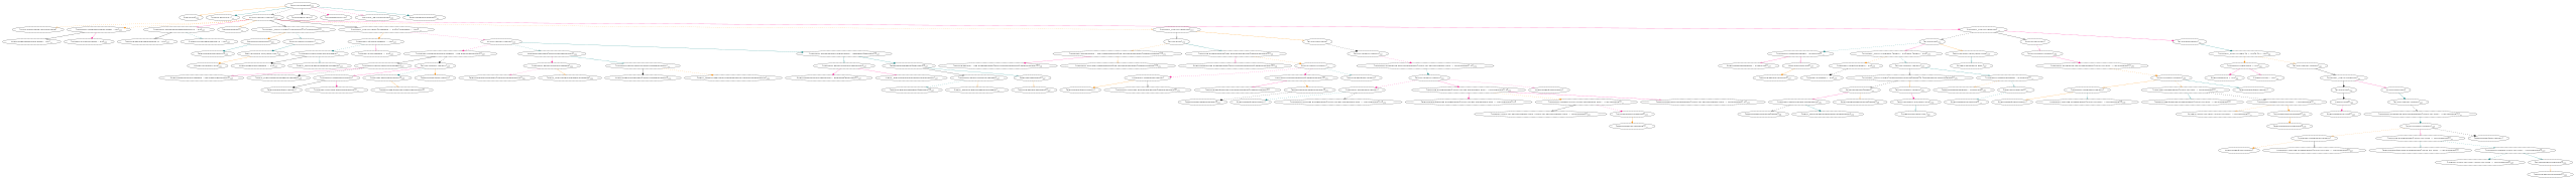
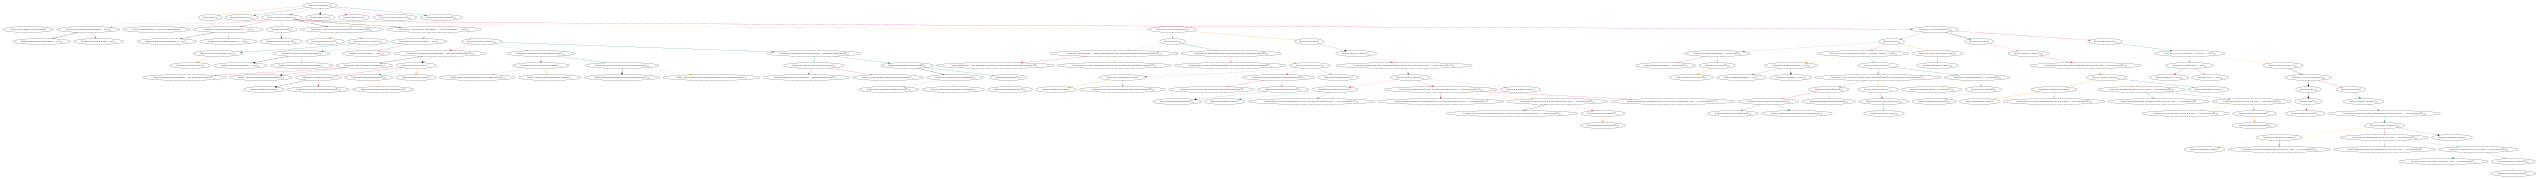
  digraph {
    fontname="Comic Neue"
    node [fontname="Comic Neue"]
    edge [arrowhead=onormal color=deeppink fontname="Comic Neue" style=solid]
    n1 [label=<(METHOD,isSelected)<SUB>122</SUB>>]
    n2 [label=<(PARAM,this)<SUB>122</SUB>>]
    n3 [label=<(PARAM,Resource r)<SUB>122</SUB>>]
    n4 [label=<(BLOCK,&lt;empty&gt;,&lt;empty&gt;)<SUB>122</SUB>>]
    n5 [label=<(MODIFIER,PUBLIC)>]
    n6 [label=<(MODIFIER,VIRTUAL)>]
    n7 [label=<(METHOD_RETURN,boolean)<SUB>122</SUB>>]
    n8 [label=<(IDENTIFIER,this,validate())<SUB>128</SUB>>]
    n9 [label=<(LOCAL,String teststr: java.lang.String)>]
    n10 [label=<(&lt;operator&gt;.assignment,String teststr = null)<SUB>123</SUB>>]
+   n11 [label=<(LOCAL,BufferedReader in: java.io.BufferedReader)>]
    n12 [label=<(&lt;operator&gt;.assignment,BufferedReader in = null)<SUB>124</SUB>>]
    n13 [label=<(validate,validate())<SUB>128</SUB>>]
    n14 [label=<(CONTROL_STRUCTURE,if (r.isDirectory()),if (r.isDirectory()))<SUB>130</SUB>>]
    n15 [label=<(CONTROL_STRUCTURE,if (myRegExp == null),if (myRegExp == null))<SUB>134</SUB>>]
    n16 [label=<(CONTROL_STRUCTURE,try,try)<SUB>140</SUB>>]
    n17 [label=<(CONTROL_STRUCTURE,try,try)<SUB>146</SUB>>]
    n18 [label=<(IDENTIFIER,teststr,String teststr = null)<SUB>123</SUB>>]
    n19 [label=<(LITERAL,null,String teststr = null)<SUB>123</SUB>>]
    n20 [label=<(IDENTIFIER,in,BufferedReader in = null)<SUB>124</SUB>>]
    n21 [label=<(LITERAL,null,BufferedReader in = null)<SUB>124</SUB>>]
    n22 [label=<(isDirectory,isDirectory())<SUB>130</SUB>>]
    n23 [label=<(BLOCK,&lt;empty&gt;,&lt;empty&gt;)<SUB>130</SUB>>]
    n24 [label=<(&lt;operator&gt;.equals,myRegExp == null)<SUB>134</SUB>>]
    n25 [label=<(BLOCK,&lt;empty&gt;,&lt;empty&gt;)<SUB>134</SUB>>]
    n26 [label=<(BLOCK,try,try)<SUB>140</SUB>>]
    n27 [label=<(BLOCK,catch,catch)>]
    n28 [label=<(BLOCK,try,try)<SUB>146</SUB>>]
    n29 [label=<(BLOCK,catch,catch)>]
    n30 [label=<(BLOCK,finally,finally)<SUB>160</SUB>>]
    n31 [label=<(IDENTIFIER,r,isDirectory())<SUB>130</SUB>>]
    n32 [label=<(RETURN,return true;,return true;)<SUB>131</SUB>>]
    n33 [label=<(LITERAL,true,return true;)<SUB>131</SUB>>]
    n34 [label=<(&lt;operator&gt;.fieldAccess,this.myRegExp)<SUB>134</SUB>>]
    n35 [label=<(LITERAL,null,myRegExp == null)<SUB>134</SUB>>]
    n36 [label=<(&lt;operator&gt;.assignment,this.myRegExp = new RegularExpression())<SUB>135</SUB>>]
    n37 [label=<(setPattern,setPattern(userProvidedExpression))<SUB>136</SUB>>]
    n38 [label=<(&lt;operator&gt;.assignment,this.myExpression = getRegexp(getProject()))<SUB>137</SUB>>]
    n39 [label=<(IDENTIFIER,this,myRegExp == null)<SUB>134</SUB>>]
    n40 [label=<(FIELD_IDENTIFIER,myRegExp,myRegExp)<SUB>134</SUB>>]
    n41 [label=<(&lt;operator&gt;.fieldAccess,this.myRegExp)<SUB>135</SUB>>]
    n42 [label=<(BLOCK,&lt;empty&gt;,&lt;empty&gt;)<SUB>135</SUB>>]
    n43 [label=<(&lt;operator&gt;.fieldAccess,this.myRegExp)<SUB>136</SUB>>]
    n44 [label=<(&lt;operator&gt;.fieldAccess,this.userProvidedExpression)<SUB>136</SUB>>]
    n45 [label=<(&lt;operator&gt;.fieldAccess,this.myExpression)<SUB>137</SUB>>]
    n46 [label=<(getRegexp,getRegexp(getProject()))<SUB>137</SUB>>]
    n47 [label=<(IDENTIFIER,this,this.myRegExp = new RegularExpression())<SUB>135</SUB>>]
    n48 [label=<(FIELD_IDENTIFIER,myRegExp,myRegExp)<SUB>135</SUB>>]
    n49 [label=<(&lt;operator&gt;.assignment,&lt;empty&gt;)>]
    n50 [label=<(&lt;init&gt;,new RegularExpression())<SUB>135</SUB>>]
    n51 [label=<(IDENTIFIER,$obj2,&lt;empty&gt;)>]
    n52 [label=<(IDENTIFIER,$obj2,&lt;empty&gt;)>]
    n53 [label=<(&lt;operator&gt;.alloc,new RegularExpression())<SUB>135</SUB>>]
    n54 [label=<(IDENTIFIER,$obj2,new RegularExpression())>]
    n55 [label=<(IDENTIFIER,this,setPattern(userProvidedExpression))<SUB>136</SUB>>]
    n56 [label=<(FIELD_IDENTIFIER,myRegExp,myRegExp)<SUB>136</SUB>>]
    n57 [label=<(IDENTIFIER,this,setPattern(userProvidedExpression))<SUB>136</SUB>>]
    n58 [label=<(FIELD_IDENTIFIER,userProvidedExpression,userProvidedExpression)<SUB>136</SUB>>]
    n59 [label=<(IDENTIFIER,this,this.myExpression = getRegexp(getProject()))<SUB>137</SUB>>]
    n60 [label=<(FIELD_IDENTIFIER,myExpression,myExpression)<SUB>137</SUB>>]
    n61 [label=<(&lt;operator&gt;.fieldAccess,this.myRegExp)<SUB>137</SUB>>]
    n62 [label=<(getProject,getProject())<SUB>137</SUB>>]
    n63 [label=<(IDENTIFIER,this,getRegexp(getProject()))<SUB>137</SUB>>]
    n64 [label=<(FIELD_IDENTIFIER,myRegExp,myRegExp)<SUB>137</SUB>>]
    n65 [label=<(IDENTIFIER,this,getProject())<SUB>137</SUB>>]
    n66 [label=<(&lt;operator&gt;.assignment,in = new BufferedReader(new InputStreamReader(r.getInputStream())))<SUB>141</SUB>>]
    n67 [label=<(&lt;init&gt;,new BufferedReader(new InputStreamReader(r.getInputStream())))<SUB>141</SUB>>]
    n68 [label=<(BLOCK,&lt;empty&gt;,&lt;empty&gt;)<SUB>142</SUB>>]
    n69 [label=<(IDENTIFIER,in,in = new BufferedReader(new InputStreamReader(r.getInputStream())))<SUB>141</SUB>>]
    n70 [label=<(&lt;operator&gt;.alloc,new BufferedReader(new InputStreamReader(r.getInputStream())))<SUB>141</SUB>>]
    n71 [label=<(IDENTIFIER,in,new BufferedReader(new InputStreamReader(r.getInputStream())))<SUB>141</SUB>>]
    n72 [label=<(BLOCK,&lt;empty&gt;,&lt;empty&gt;)<SUB>141</SUB>>]
    n73 [label=<(&lt;operator&gt;.assignment,&lt;empty&gt;)>]
    n74 [label=<(&lt;init&gt;,new InputStreamReader(r.getInputStream()))<SUB>141</SUB>>]
    n75 [label=<(IDENTIFIER,$obj3,&lt;empty&gt;)>]
    n76 [label=<(IDENTIFIER,$obj3,&lt;empty&gt;)>]
    n77 [label=<(&lt;operator&gt;.alloc,new InputStreamReader(r.getInputStream()))<SUB>141</SUB>>]
    n78 [label=<(IDENTIFIER,$obj3,new InputStreamReader(r.getInputStream()))>]
    n79 [label=<(getInputStream,getInputStream())<SUB>141</SUB>>]
    n80 [label=<(IDENTIFIER,r,getInputStream())<SUB>141</SUB>>]
    n81 [label=<(&lt;operator&gt;.throw,throw new BuildException(&quot;Could not get InputStream from &quot; + r.toLongString(), e);)<SUB>143</SUB>>]
    n82 [label=<(BLOCK,&lt;empty&gt;,&lt;empty&gt;)<SUB>143</SUB>>]
    n83 [label=<(&lt;operator&gt;.assignment,&lt;empty&gt;)>]
    n84 [label=<(&lt;init&gt;,new BuildException(&quot;Could not get InputStream from &quot; + r.toLongString(), e))<SUB>143</SUB>>]
    n85 [label=<(IDENTIFIER,$obj5,&lt;empty&gt;)>]
    n86 [label=<(IDENTIFIER,$obj5,&lt;empty&gt;)>]
    n87 [label=<(&lt;operator&gt;.alloc,new BuildException(&quot;Could not get InputStream from &quot; + r.toLongString(), e))<SUB>143</SUB>>]
    n88 [label=<(IDENTIFIER,$obj5,new BuildException(&quot;Could not get InputStream from &quot; + r.toLongString(), e))>]
    n89 [label=<(&lt;operator&gt;.addition,&quot;Could not get InputStream from &quot; + r.toLongString())<SUB>143</SUB>>]
    n90 [label=<(IDENTIFIER,e,new BuildException(&quot;Could not get InputStream from &quot; + r.toLongString(), e))<SUB>144</SUB>>]
    n91 [label=<(LITERAL,&quot;Could not get InputStream from &quot;,&quot;Could not get InputStream from &quot; + r.toLongString())<SUB>143</SUB>>]
    n92 [label=<(toLongString,toLongString())<SUB>144</SUB>>]
    n93 [label=<(IDENTIFIER,r,toLongString())<SUB>144</SUB>>]
    n94 [label=<(&lt;operator&gt;.assignment,teststr = in.readLine())<SUB>147</SUB>>]
    n95 [label=<(CONTROL_STRUCTURE,while (teststr != null),while (teststr != null))<SUB>149</SUB>>]
    n96 [label=<(RETURN,return false;,return false;)<SUB>157</SUB>>]
    n97 [label=<(BLOCK,&lt;empty&gt;,&lt;empty&gt;)<SUB>158</SUB>>]
    n98 [label=<(CONTROL_STRUCTURE,if (in != null),if (in != null))<SUB>161</SUB>>]
    n99 [label=<(IDENTIFIER,teststr,teststr = in.readLine())<SUB>147</SUB>>]
    n100 [label=<(readLine,in.readLine())<SUB>147</SUB>>]
    n101 [label=<(&lt;operator&gt;.notEquals,teststr != null)<SUB>149</SUB>>]
    n102 [label=<(BLOCK,&lt;empty&gt;,&lt;empty&gt;)<SUB>149</SUB>>]
    n103 [label=<(LITERAL,false,return false;)<SUB>157</SUB>>]
    n104 [label=<(IDENTIFIER,in,in.readLine())<SUB>147</SUB>>]
+   n105 [label=<(IDENTIFIER,teststr,teststr != null)<SUB>149</SUB>>]
    n106 [label=<(LITERAL,null,teststr != null)<SUB>149</SUB>>]
    n107 [label=<(CONTROL_STRUCTURE,if (myExpression.matches(teststr)),if (myExpression.matches(teststr)))<SUB>151</SUB>>]
    n108 [label=<(&lt;operator&gt;.assignment,teststr = in.readLine())<SUB>154</SUB>>]
    n109 [label=<(matches,matches(teststr))<SUB>151</SUB>>]
    n110 [label=<(BLOCK,&lt;empty&gt;,&lt;empty&gt;)<SUB>151</SUB>>]
    n111 [label=<(IDENTIFIER,teststr,teststr = in.readLine())<SUB>154</SUB>>]
    n112 [label=<(readLine,in.readLine())<SUB>154</SUB>>]
    n113 [label=<(&lt;operator&gt;.fieldAccess,this.myExpression)<SUB>151</SUB>>]
    n114 [label=<(IDENTIFIER,teststr,matches(teststr))<SUB>151</SUB>>]
    n115 [label=<(RETURN,return true;,return true;)<SUB>152</SUB>>]
    n116 [label=<(IDENTIFIER,this,matches(teststr))<SUB>151</SUB>>]
    n117 [label=<(FIELD_IDENTIFIER,myExpression,myExpression)<SUB>151</SUB>>]
    n118 [label=<(LITERAL,true,return true;)<SUB>152</SUB>>]
    n119 [label=<(IDENTIFIER,in,in.readLine())<SUB>154</SUB>>]
    n120 [label=<(&lt;operator&gt;.throw,throw new BuildException(&quot;Could not read &quot; + r.toLongString());)<SUB>159</SUB>>]
    n121 [label=<(BLOCK,&lt;empty&gt;,&lt;empty&gt;)<SUB>159</SUB>>]
    n122 [label=<(&lt;operator&gt;.assignment,&lt;empty&gt;)>]
    n123 [label=<(&lt;init&gt;,new BuildException(&quot;Could not read &quot; + r.toLongString()))<SUB>159</SUB>>]
    n124 [label=<(IDENTIFIER,$obj6,&lt;empty&gt;)>]
    n125 [label=<(IDENTIFIER,$obj6,&lt;empty&gt;)>]
    n126 [label=<(&lt;operator&gt;.alloc,new BuildException(&quot;Could not read &quot; + r.toLongString()))<SUB>159</SUB>>]
    n127 [label=<(IDENTIFIER,$obj6,new BuildException(&quot;Could not read &quot; + r.toLongString()))>]
    n128 [label=<(&lt;operator&gt;.addition,&quot;Could not read &quot; + r.toLongString())<SUB>159</SUB>>]
    n129 [label=<(LITERAL,&quot;Could not read &quot;,&quot;Could not read &quot; + r.toLongString())<SUB>159</SUB>>]
    n130 [label=<(toLongString,toLongString())<SUB>159</SUB>>]
    n131 [label=<(IDENTIFIER,r,toLongString())<SUB>159</SUB>>]
    n132 [label=<(&lt;operator&gt;.notEquals,in != null)<SUB>161</SUB>>]
    n133 [label=<(BLOCK,&lt;empty&gt;,&lt;empty&gt;)<SUB>161</SUB>>]
    n134 [label=<(IDENTIFIER,in,in != null)<SUB>161</SUB>>]
    n135 [label=<(LITERAL,null,in != null)<SUB>161</SUB>>]
    n136 [label=<(CONTROL_STRUCTURE,try,try)<SUB>162</SUB>>]
    n137 [label=<(BLOCK,try,try)<SUB>162</SUB>>]
    n138 [label=<(BLOCK,catch,catch)>]
    n139 [label=<(close,in.close())<SUB>163</SUB>>]
    n140 [label=<(BLOCK,&lt;empty&gt;,&lt;empty&gt;)<SUB>164</SUB>>]
    n141 [label=<(IDENTIFIER,in,in.close())<SUB>163</SUB>>]
    n142 [label=<(&lt;operator&gt;.throw,throw new BuildException(&quot;Could not close &quot; + r.toLongString());)<SUB>165</SUB>>]
    n143 [label=<(BLOCK,&lt;empty&gt;,&lt;empty&gt;)<SUB>165</SUB>>]
    n144 [label=<(&lt;operator&gt;.assignment,&lt;empty&gt;)>]
    n145 [label=<(&lt;init&gt;,new BuildException(&quot;Could not close &quot; + r.toLongString()))<SUB>165</SUB>>]
    n146 [label=<(IDENTIFIER,$obj7,&lt;empty&gt;)>]
    n147 [label=<(IDENTIFIER,$obj7,&lt;empty&gt;)>]
    n148 [label=<(&lt;operator&gt;.alloc,new BuildException(&quot;Could not close &quot; + r.toLongString()))<SUB>165</SUB>>]
    n149 [label=<(IDENTIFIER,$obj7,new BuildException(&quot;Could not close &quot; + r.toLongString()))>]
    n150 [label=<(&lt;operator&gt;.addition,&quot;Could not close &quot; + r.toLongString())<SUB>165</SUB>>]
    n151 [label=<(LITERAL,&quot;Could not close &quot;,&quot;Could not close &quot; + r.toLongString())<SUB>165</SUB>>]
    n152 [label=<(toLongString,toLongString())<SUB>166</SUB>>]
    n153 [label=<(IDENTIFIER,r,toLongString())<SUB>166</SUB>>]
    n1 -> n2 [color=darkorange]
    n1 -> n3 [arrowhead=diamond color=teal]
    n1 -> n4 [color=black style=dashed]
    n1 -> n5 [arrowhead=diamond color=black style=dashed]
    n1 -> n6 [arrowhead=diamond style=dashed]
    n1 -> n7 [style=dashed]
    n1 -> n8 [arrowhead=diamond color=teal]
    n4 -> n9 [color=darkorange style=dashed]
    n4 -> n10 [arrowhead=diamond color=darkorange style=dashed]
+   n4 -> n11 [style=dashed]
    n4 -> n12
    n4 -> n13 [color=darkorange]
    n4 -> n14 [color=black]
    n4 -> n15 [color=black]
    n4 -> n16 [color=darkorange style=dashed]
    n4 -> n17 [arrowhead=diamond]
    n10 -> n18 [color=black]
    n10 -> n19 [arrowhead=diamond]
    n12 -> n20 [color=black]
    n12 -> n21 [color=teal style=dashed]
    n14 -> n22 [arrowhead=diamond color=darkorange]
    n14 -> n23 [color=teal style=dashed]
    n15 -> n24 [arrowhead=diamond color=darkorange]
    n15 -> n25 [style=dashed]
    n16 -> n26 [color=black style=dashed]
    n16 -> n27 [color=darkorange]
    n17 -> n28 [color=black style=dashed]
    n17 -> n29 [color=black]
    n17 -> n30 [arrowhead=diamond]
-   n22 -> n31 [arrowhead=diamond color=teal]
+   n13 -> n31 [arrowhead=diamond color=teal]
    n23 -> n32 [arrowhead=diamond color=teal]
    n24 -> n34 [arrowhead=diamond color=teal style=dashed]
    n24 -> n35
    n25 -> n36 [arrowhead=diamond style=dashed]
    n25 -> n37 [color=teal style=dashed]
    n25 -> n38 [arrowhead=diamond color=teal]
    n26 -> n66 [color=darkorange style=dashed]
    n26 -> n67 [color=teal]
    n27 -> n68 [arrowhead=diamond color=black style=dashed]
    n28 -> n94 [arrowhead=diamond color=teal style=dashed]
    n28 -> n95
    n28 -> n96 [color=darkorange]
    n29 -> n97 [style=dashed]
    n30 -> n98 [arrowhead=diamond color=teal]
    n32 -> n33 [arrowhead=diamond color=darkorange]
    n34 -> n39 [arrowhead=diamond color=black]
    n34 -> n40 [color=teal style=dashed]
    n36 -> n41 [color=black]
    n36 -> n42 [arrowhead=diamond color=black style=dashed]
    n37 -> n43 [arrowhead=diamond style=dashed]
    n37 -> n44 [color=teal]
    n38 -> n45 [color=teal]
    n38 -> n46 [arrowhead=diamond color=teal]
    n41 -> n47
    n41 -> n48 [arrowhead=diamond color=black style=dashed]
    n42 -> n49
    n42 -> n50 [arrowhead=diamond color=teal style=dashed]
    n42 -> n51 [arrowhead=diamond color=darkorange]
    n43 -> n55 [style=dashed]
    n43 -> n56 [color=darkorange]
    n44 -> n57 [arrowhead=diamond color=black]
    n44 -> n58 [arrowhead=diamond color=darkorange style=dashed]
    n45 -> n59 [arrowhead=diamond]
    n45 -> n60
    n46 -> n61 [color=black]
    n46 -> n62 [color=teal]
    n49 -> n52 [arrowhead=diamond color=black]
    n49 -> n53 [arrowhead=diamond]
    n50 -> n54 [color=darkorange]
    n61 -> n63 [color=teal style=dashed]
    n61 -> n64 [color=darkorange style=dashed]
    n62 -> n65 [color=darkorange style=dashed]
    n66 -> n69 [arrowhead=diamond]
    n66 -> n70 [color=darkorange style=dashed]
    n67 -> n71
    n67 -> n72 [arrowhead=diamond color=darkorange style=dashed]
    n68 -> n81 [arrowhead=diamond style=dashed]
    n72 -> n73 [arrowhead=diamond style=dashed]
    n72 -> n74 [arrowhead=diamond style=dashed]
    n72 -> n75 [color=teal style=dashed]
    n73 -> n76 [arrowhead=diamond color=darkorange]
    n73 -> n77 [color=black style=dashed]
    n74 -> n78
    n74 -> n79 [arrowhead=diamond color=darkorange style=dashed]
    n79 -> n80 [arrowhead=diamond color=black style=dashed]
    n81 -> n82 [arrowhead=diamond color=teal style=dashed]
    n82 -> n83 [arrowhead=diamond style=dashed]
    n82 -> n84 [arrowhead=diamond]
    n82 -> n85 [style=dashed]
    n83 -> n86 [arrowhead=diamond color=teal style=dashed]
    n83 -> n87 [color=black style=dashed]
    n84 -> n88 [arrowhead=diamond]
    n84 -> n89 [arrowhead=diamond color=darkorange style=dashed]
    n84 -> n90
    n89 -> n91 [color=black]
    n89 -> n92 [arrowhead=diamond style=dashed]
    n92 -> n93 [arrowhead=diamond color=darkorange]
    n94 -> n99
    n94 -> n100
    n95 -> n101 [arrowhead=diamond color=darkorange style=dashed]
    n95 -> n102 [color=teal style=dashed]
    n96 -> n103 [color=teal]
    n97 -> n120 [arrowhead=diamond]
    n98 -> n132 [arrowhead=diamond color=darkorange style=dashed]
    n98 -> n133 [color=darkorange style=dashed]
    n100 -> n104 [arrowhead=diamond color=darkorange]
+   n101 -> n105 [color=black style=dashed]
    n101 -> n106 [arrowhead=diamond color=black style=dashed]
    n102 -> n107 [color=black style=dashed]
    n102 -> n108 [color=teal]
    n107 -> n109 [color=black style=dashed]
    n107 -> n110 [color=darkorange]
    n108 -> n111 [color=darkorange style=dashed]
    n108 -> n112 [color=teal style=dashed]
    n109 -> n113
    n109 -> n114 [color=darkorange style=dashed]
    n110 -> n115 [arrowhead=diamond]
    n112 -> n119 [color=teal style=dashed]
    n113 -> n116 [color=black style=dashed]
    n113 -> n117 [arrowhead=diamond color=teal]
    n115 -> n118 [color=teal]
    n120 -> n121 [arrowhead=diamond color=darkorange style=dashed]
    n121 -> n122 [color=darkorange]
    n121 -> n123 [color=darkorange style=dashed]
    n121 -> n124 [color=teal]
    n122 -> n125 [color=darkorange]
    n122 -> n126 [color=teal style=dashed]
    n123 -> n127 [color=teal]
    n123 -> n128 [color=black style=dashed]
    n128 -> n129 [color=darkorange style=dashed]
    n128 -> n130 [arrowhead=diamond color=darkorange]
    n130 -> n131 [arrowhead=diamond color=darkorange]
    n132 -> n134 [arrowhead=diamond]
    n132 -> n135
    n133 -> n136 [color=black]
    n136 -> n137 [arrowhead=diamond color=black]
    n136 -> n138
    n137 -> n139 [arrowhead=diamond color=black]
    n138 -> n140 [arrowhead=diamond color=teal]
    n139 -> n141 [arrowhead=diamond style=dashed]
    n140 -> n142 [color=black style=dashed]
    n142 -> n143 [arrowhead=diamond color=teal style=dashed]
    n143 -> n144 [color=darkorange style=dashed]
    n143 -> n145
    n143 -> n146 [arrowhead=diamond color=black style=dashed]
    n144 -> n147 [arrowhead=diamond color=darkorange style=dashed]
    n144 -> n148 [color=black]
    n145 -> n149 [color=teal style=dashed]
    n145 -> n150 [color=teal style=dashed]
    n150 -> n151 [arrowhead=diamond color=teal style=dashed]
    n150 -> n152 [color=teal]
    n152 -> n153 [color=darkorange style=dashed]
  }
